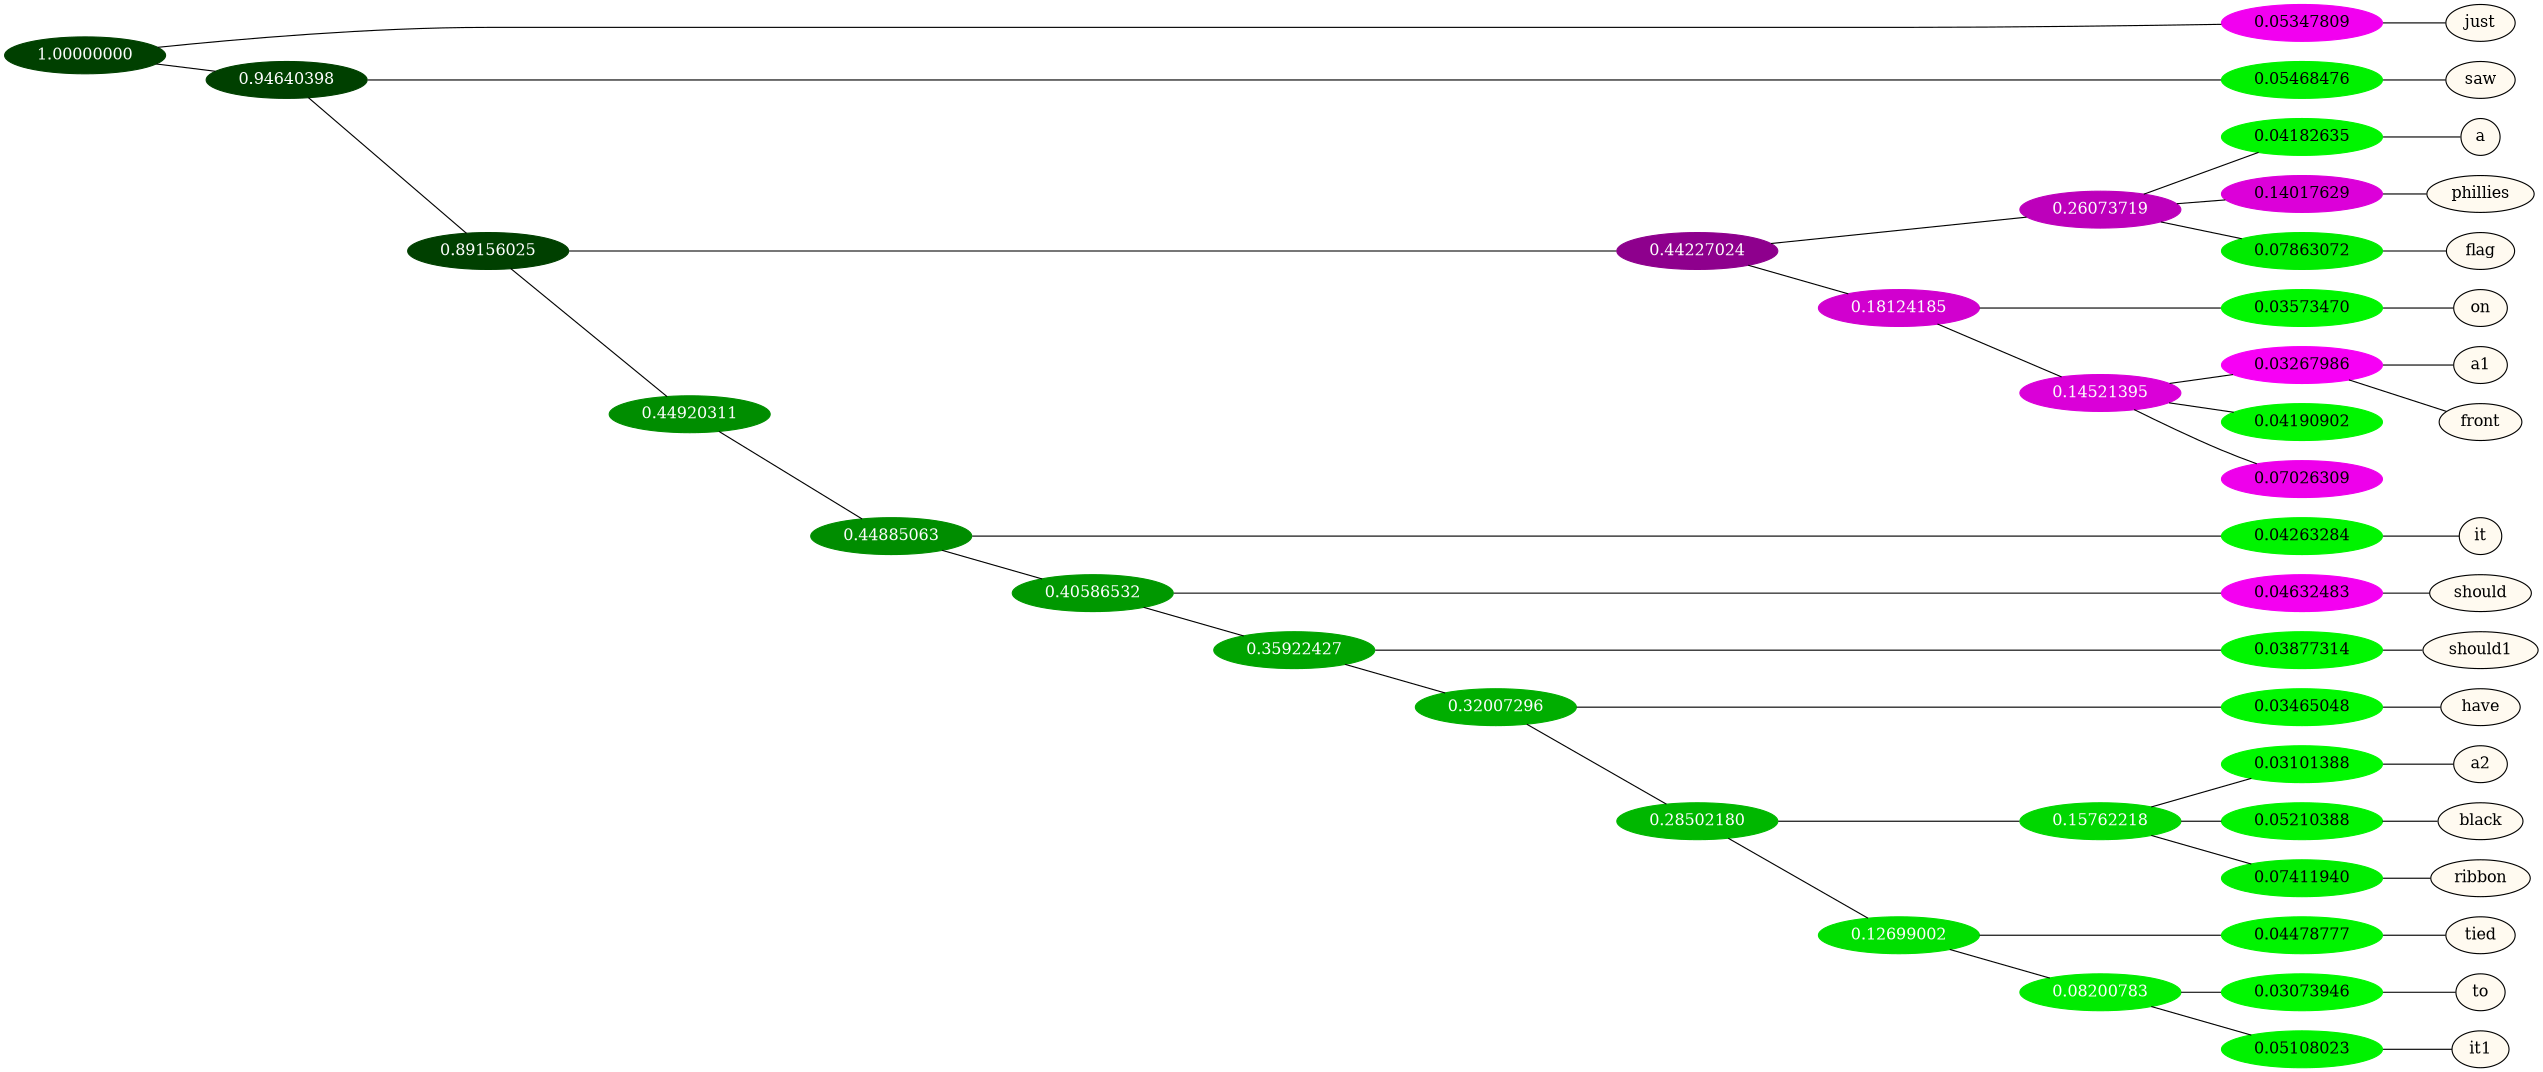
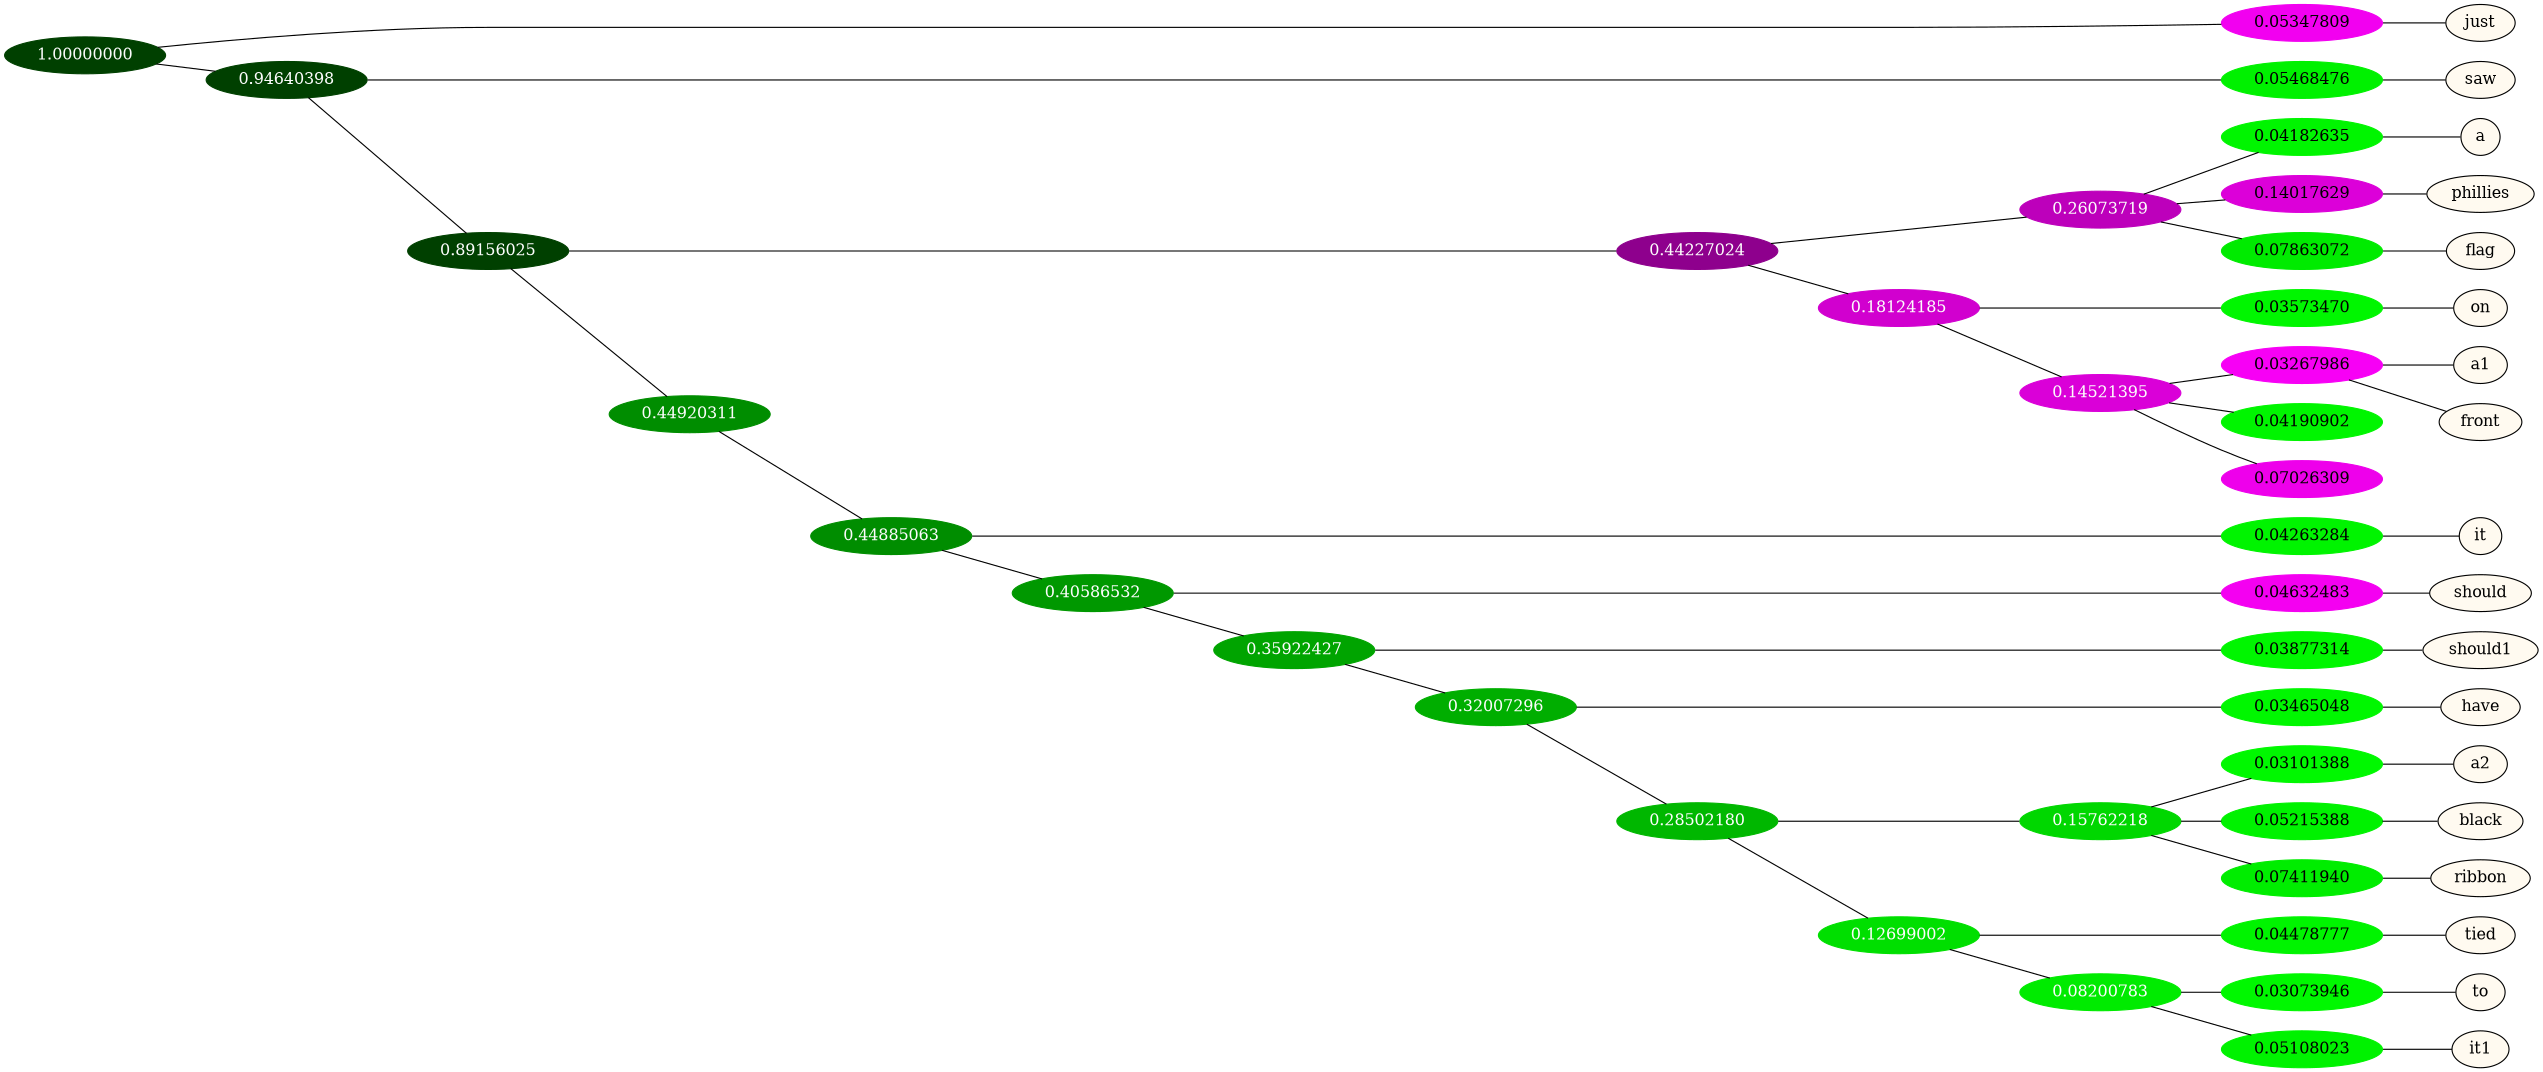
  graph {
    rankdir=LR
    node [color=black format=png nodesep=0.001 ordering=out overlap_scaling=0.01 ranksep=0.001 style=filled fontcolor=black]
    n1 [fillcolor=floralwhite height=0.15 label=just style="filled,solid" width=0.15 fontcolor=""]
    n2 [fillcolor=floralwhite height=0.15 label=saw style="filled,solid" width=0.15 fontcolor=""]
    n3 [fillcolor=floralwhite height=0.15 label=a style="filled,solid" width=0.15 fontcolor=""]
    n4 [fillcolor=floralwhite height=0.15 label=phillies style="filled,solid" width=0.15 fontcolor=""]
    n5 [fillcolor=floralwhite height=0.15 label=flag style="filled,solid" width=0.15 fontcolor=""]
    n6 [fillcolor=floralwhite height=0.15 label=on style="filled,solid" width=0.15 fontcolor=""]
    n7 [fillcolor=floralwhite height=0.15 label=a1 style="filled,solid" width=0.15 fontcolor=""]
    n8 [fillcolor=floralwhite height=0.15 label=front style="filled,solid" width=0.15 fontcolor=""]
    n9 [fillcolor=floralwhite height=0.15 label=it style="filled,solid" width=0.15 fontcolor=""]
    n10 [fillcolor=floralwhite height=0.15 label=should style="filled,solid" width=0.15 fontcolor=""]
    n11 [fillcolor=floralwhite height=0.15 label=should1 style="filled,solid" width=0.15 fontcolor=""]
    n12 [fillcolor=floralwhite height=0.15 label=have style="filled,solid" width=0.15 fontcolor=""]
    n13 [fillcolor=floralwhite height=0.15 label=a2 style="filled,solid" width=0.15 fontcolor=""]
    n14 [fillcolor=floralwhite height=0.15 label=black style="filled,solid" width=0.15 fontcolor=""]
    n15 [fillcolor=floralwhite height=0.15 label=ribbon style="filled,solid" width=0.15 fontcolor=""]
    n16 [fillcolor=floralwhite height=0.15 label=tied style="filled,solid" width=0.15 fontcolor=""]
    n17 [fillcolor=floralwhite height=0.15 label=to style="filled,solid" width=0.15 fontcolor=""]
    n18 [fillcolor=floralwhite height=0.15 label=it1 style="filled,solid" width=0.15 fontcolor=""]
    n19 [color="0.835 1.000 0.947" height=0.15 label=0.05347809 width=0.15]
    n20 [color="0.334 1.000 0.945" height=0.15 label=0.05468476 width=0.15]
    n21 [color="0.334 1.000 0.958" height=0.15 label=0.04182635 width=0.15]
    n22 [color="0.835 1.000 0.860" height=0.15 label=0.14017629 width=0.15]
    n23 [color="0.334 1.000 0.921" height=0.15 label=0.07863072 width=0.15]
    n24 [color="0.334 1.000 0.964" height=0.15 label=0.03573470 width=0.15]
    n25 [color="0.835 1.000 0.967" height=0.15 label=0.03267986 width=0.15]
    n26 [color="0.334 1.000 0.958" height=0.15 label=0.04190902 width=0.15]
    n27 [color="0.835 1.000 0.930" height=0.15 label=0.07026309 width=0.15]
    n28 [color="0.334 1.000 0.957" height=0.15 label=0.04263284 width=0.15]
    n29 [color="0.835 1.000 0.954" height=0.15 label=0.04632483 width=0.15]
    n30 [color="0.334 1.000 0.961" height=0.15 label=0.03877314 width=0.15]
    n31 [color="0.334 1.000 0.965" height=0.15 label=0.03465048 width=0.15]
    n32 [color="0.334 1.000 0.969" height=0.15 label=0.03101388 width=0.15]
-   n33 [color="0.334 1.000 0.948" height=0.15 label=0.05210388 width=0.15]
+   n33 [color="0.334 1.000 0.948" height=0.15 label=0.05215388 width=0.15]
    n34 [color="0.334 1.000 0.926" height=0.15 label=0.07411940 width=0.15]
    n35 [color="0.334 1.000 0.955" height=0.15 label=0.04478777 width=0.15]
    n36 [color="0.334 1.000 0.969" height=0.15 label=0.03073946 width=0.15]
    n37 [color="0.334 1.000 0.949" height=0.15 label=0.05108023 width=0.15]
    n38 [color="0.334 1.000 0.250" fontcolor=grey99 height=0.15 label=1.00000000 width=0.15]
    n39 [color="0.334 1.000 0.250" fontcolor=grey99 height=0.15 label=0.94640398 width=0.15]
    n40 [color="0.334 1.000 0.250" fontcolor=grey99 height=0.15 label=0.89156025 width=0.15]
    n41 [color="0.835 1.000 0.558" fontcolor=grey99 height=0.15 label=0.44227024 width=0.15]
    n42 [color="0.334 1.000 0.551" fontcolor=grey99 height=0.15 label=0.44920311 width=0.15]
    n43 [color="0.835 1.000 0.739" fontcolor=grey99 height=0.15 label=0.26073719 width=0.15]
    n44 [color="0.835 1.000 0.819" fontcolor=grey99 height=0.15 label=0.18124185 width=0.15]
    n45 [color="0.334 1.000 0.551" fontcolor=grey99 height=0.15 label=0.44885063 width=0.15]
    n46 [color="0.835 1.000 0.855" fontcolor=grey99 height=0.15 label=0.14521395 width=0.15]
    n47 [color="0.334 1.000 0.594" fontcolor=grey99 height=0.15 label=0.40586532 width=0.15]
    n48 [color="0.334 1.000 0.641" fontcolor=grey99 height=0.15 label=0.35922427 width=0.15]
    n49 [color="0.334 1.000 0.680" fontcolor=grey99 height=0.15 label=0.32007296 width=0.15]
    n50 [color="0.334 1.000 0.715" fontcolor=grey99 height=0.15 label=0.28502180 width=0.15]
    n51 [color="0.334 1.000 0.842" fontcolor=grey99 height=0.15 label=0.15762218 width=0.15]
    n52 [color="0.334 1.000 0.873" fontcolor=grey99 height=0.15 label=0.12699002 width=0.15]
    n53 [color="0.334 1.000 0.918" fontcolor=grey99 height=0.15 label=0.08200783 width=0.15]
    subgraph sub_1 {
      rank=same
      n1
      n2
      n3
      n4
      n5
      n6
      n7
      n8
      n9
      n10
      n11
      n12
      n13
      n14
      n15
      n16
      n17
      n18
    }
    subgraph sub_2 {
      rank=same
      n19
      n20
      n21
      n22
      n23
      n24
      n25
      n26
      n27
      n28
      n29
      n30
      n31
      n32
      n33
      n34
      n35
      n36
      n37
    }
    n19 -- n1
    n20 -- n2
    n21 -- n3
    n22 -- n4
    n23 -- n5
    n24 -- n6
    n25 -- n7
    n25 -- n8
    n28 -- n9
    n29 -- n10
    n30 -- n11
    n31 -- n12
    n32 -- n13
    n33 -- n14
    n34 -- n15
    n35 -- n16
    n36 -- n17
    n37 -- n18
    n38 -- n19
    n38 -- n39
    n39 -- n20
    n39 -- n40
    n40 -- n41
    n40 -- n42
    n41 -- n43
    n41 -- n44
    n42 -- n45
    n43 -- n21
    n43 -- n22
    n43 -- n23
    n44 -- n24
    n44 -- n46
    n45 -- n28
    n45 -- n47
    n46 -- n25
    n46 -- n26
    n46 -- n27
    n47 -- n29
    n47 -- n48
    n48 -- n30
    n48 -- n49
    n49 -- n31
    n49 -- n50
    n50 -- n51
    n50 -- n52
    n51 -- n32
    n51 -- n33
    n51 -- n34
    n52 -- n35
    n52 -- n53
    n53 -- n36
    n53 -- n37
  }
